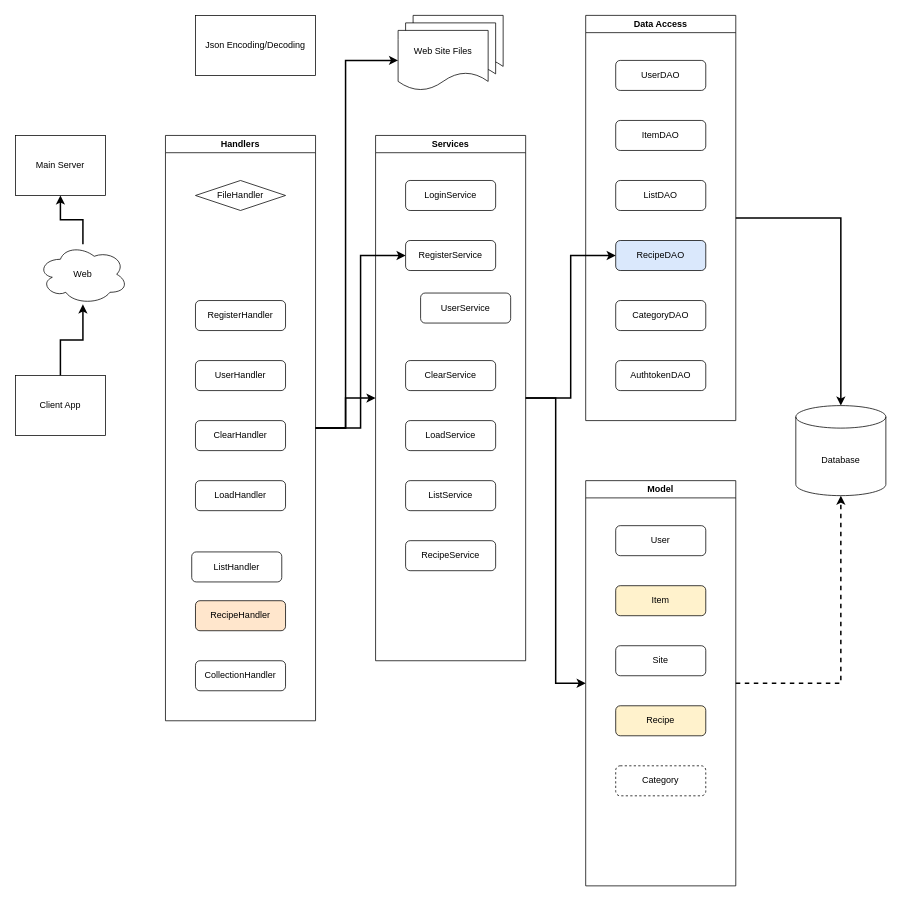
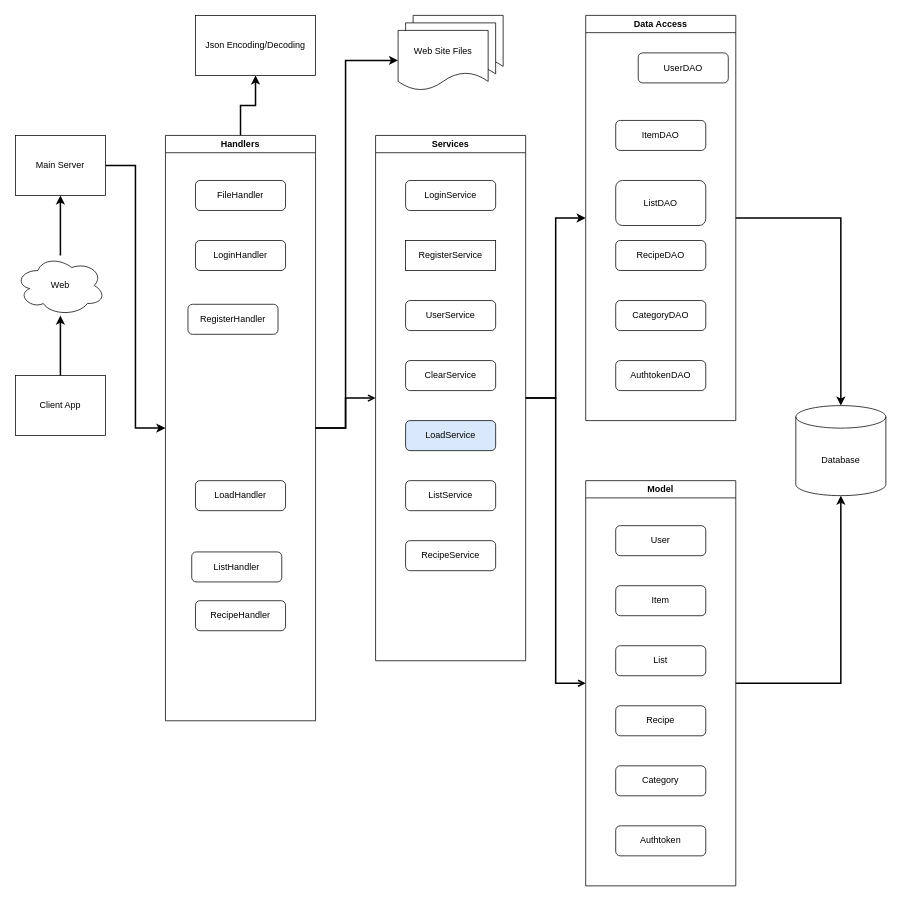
  <mxCell id="0" />
  <mxCell id="1" parent="0" />
  <mxCell id="2" value="Database" style="shape=cylinder3;whiteSpace=wrap;html=1;boundedLbl=1;backgroundOutline=1;size=15;" parent="1" vertex="1"><mxGeometry x="1060" y="540" width="120" height="120" as="geometry" /></mxCell>
  <mxCell id="3" style="edgeStyle=orthogonalEdgeStyle;rounded=0;orthogonalLoop=1;jettySize=auto;html=1;entryX=0.5;entryY=0;entryDx=0;entryDy=0;entryPerimeter=0;strokeWidth=2;" parent="1" source="4" target="2" edge="1"><mxGeometry relative="1" as="geometry" /></mxCell>
  <mxCell id="4" value="Data Access" style="swimlane;whiteSpace=wrap;html=1;" parent="1" vertex="1"><mxGeometry x="780" y="20" width="200" height="540" as="geometry"><mxRectangle x="800" y="80" width="110" height="30" as="alternateBounds" /></mxGeometry></mxCell>
- <mxCell id="5" value="UserDAO" style="rounded=1;whiteSpace=wrap;html=1;" parent="4" vertex="1"><mxGeometry x="40" y="60" width="120" height="40" as="geometry" /></mxCell>
+ <mxCell id="5" value="UserDAO" style="rounded=1;whiteSpace=wrap;html=1;" parent="4" vertex="1"><mxGeometry x="70" y="50" width="120" height="40" as="geometry" /></mxCell>
  <mxCell id="6" value="ItemDAO" style="whiteSpace=wrap;html=1;rounded=1;" parent="4" vertex="1"><mxGeometry x="40" y="140" width="120" height="40" as="geometry" /></mxCell>
- <mxCell id="7" value="ListDAO" style="rounded=1;whiteSpace=wrap;html=1;" parent="4" vertex="1"><mxGeometry x="40" y="220" width="120" height="40" as="geometry" /></mxCell>
- <mxCell id="8" value="RecipeDAO" style="rounded=1;whiteSpace=wrap;html=1;fillColor=#dae8fc;" parent="4" vertex="1"><mxGeometry x="40" y="300" width="120" height="40" as="geometry" /></mxCell>
+ <mxCell id="7" value="ListDAO" style="rounded=1;whiteSpace=wrap;html=1;" parent="4" vertex="1"><mxGeometry x="40" y="220" width="120" height="60" as="geometry" /></mxCell>
+ <mxCell id="8" value="RecipeDAO" style="rounded=1;whiteSpace=wrap;html=1;" parent="4" vertex="1"><mxGeometry x="40" y="300" width="120" height="40" as="geometry" /></mxCell>
  <mxCell id="9" value="CategoryDAO" style="rounded=1;whiteSpace=wrap;html=1;" parent="4" vertex="1"><mxGeometry x="40" y="380" width="120" height="40" as="geometry" /></mxCell>
  <mxCell id="10" value="AuthtokenDAO" style="rounded=1;whiteSpace=wrap;html=1;" parent="4" vertex="1"><mxGeometry x="40" y="460" width="120" height="40" as="geometry" /></mxCell>
- <mxCell id="11" style="edgeStyle=orthogonalEdgeStyle;rounded=0;orthogonalLoop=1;jettySize=auto;html=1;entryX=0.5;entryY=1;entryDx=0;entryDy=0;entryPerimeter=0;strokeWidth=2;dashed=1;" parent="1" source="12" target="2" edge="1"><mxGeometry relative="1" as="geometry" /></mxCell>
+ <mxCell id="11" style="edgeStyle=orthogonalEdgeStyle;rounded=0;orthogonalLoop=1;jettySize=auto;html=1;entryX=0.5;entryY=1;entryDx=0;entryDy=0;entryPerimeter=0;strokeWidth=2;" parent="1" source="12" target="2" edge="1"><mxGeometry relative="1" as="geometry" /></mxCell>
  <mxCell id="12" value="Model" style="swimlane;whiteSpace=wrap;html=1;" parent="1" vertex="1"><mxGeometry x="780" y="640" width="200" height="540" as="geometry"><mxRectangle x="800" y="700" width="80" height="30" as="alternateBounds" /></mxGeometry></mxCell>
  <mxCell id="13" value="User" style="rounded=1;whiteSpace=wrap;html=1;" parent="12" vertex="1"><mxGeometry x="40" y="60" width="120" height="40" as="geometry" /></mxCell>
- <mxCell id="14" value="Item" style="whiteSpace=wrap;html=1;rounded=1;fillColor=#fff2cc;" parent="12" vertex="1"><mxGeometry x="40" y="140" width="120" height="40" as="geometry" /></mxCell>
- <mxCell id="15" value="Site" style="rounded=1;whiteSpace=wrap;html=1;" parent="12" vertex="1"><mxGeometry x="40" y="220" width="120" height="40" as="geometry" /></mxCell>
- <mxCell id="16" value="Recipe" style="rounded=1;whiteSpace=wrap;html=1;fillColor=#fff2cc;" parent="12" vertex="1"><mxGeometry x="40" y="300" width="120" height="40" as="geometry" /></mxCell>
- <mxCell id="17" value="Category" style="rounded=1;whiteSpace=wrap;html=1;dashed=1;" parent="12" vertex="1"><mxGeometry x="40" y="380" width="120" height="40" as="geometry" /></mxCell>
- <mxCell id="19" style="edgeStyle=orthogonalEdgeStyle;rounded=0;orthogonalLoop=1;jettySize=auto;html=1;strokeWidth=2;" parent="1" source="21" target="8" edge="1"><mxGeometry relative="1" as="geometry" /></mxCell>
- <mxCell id="20" style="edgeStyle=orthogonalEdgeStyle;rounded=0;orthogonalLoop=1;jettySize=auto;html=1;strokeWidth=2;" parent="1" source="21" target="12" edge="1"><mxGeometry relative="1" as="geometry" /></mxCell>
+ <mxCell id="14" value="Item" style="whiteSpace=wrap;html=1;rounded=1;" parent="12" vertex="1"><mxGeometry x="40" y="140" width="120" height="40" as="geometry" /></mxCell>
+ <mxCell id="15" value="List" style="rounded=1;whiteSpace=wrap;html=1;" parent="12" vertex="1"><mxGeometry x="40" y="220" width="120" height="40" as="geometry" /></mxCell>
+ <mxCell id="16" value="Recipe" style="rounded=1;whiteSpace=wrap;html=1;" parent="12" vertex="1"><mxGeometry x="40" y="300" width="120" height="40" as="geometry" /></mxCell>
+ <mxCell id="17" value="Category" style="rounded=1;whiteSpace=wrap;html=1;" parent="12" vertex="1"><mxGeometry x="40" y="380" width="120" height="40" as="geometry" /></mxCell>
+ <mxCell id="18" value="Authtoken" style="rounded=1;whiteSpace=wrap;html=1;" parent="12" vertex="1"><mxGeometry x="40" y="460" width="120" height="40" as="geometry" /></mxCell>
+ <mxCell id="19" style="edgeStyle=orthogonalEdgeStyle;rounded=0;orthogonalLoop=1;jettySize=auto;html=1;strokeWidth=2;" parent="1" source="21" target="4" edge="1"><mxGeometry relative="1" as="geometry" /></mxCell>
+ <mxCell id="20" style="edgeStyle=orthogonalEdgeStyle;rounded=0;orthogonalLoop=1;jettySize=auto;html=1;strokeWidth=2;endArrow=open;" parent="1" source="21" target="12" edge="1"><mxGeometry relative="1" as="geometry" /></mxCell>
  <mxCell id="21" value="Services" style="swimlane;whiteSpace=wrap;html=1;" parent="1" vertex="1"><mxGeometry x="500" y="180" width="200" height="700" as="geometry"><mxRectangle x="520" y="240" width="90" height="30" as="alternateBounds" /></mxGeometry></mxCell>
  <mxCell id="22" value="LoginService" style="rounded=1;whiteSpace=wrap;html=1;" parent="21" vertex="1"><mxGeometry x="40" y="60" width="120" height="40" as="geometry" /></mxCell>
- <mxCell id="23" value="RegisterService" style="rounded=1;whiteSpace=wrap;html=1;" parent="21" vertex="1"><mxGeometry x="40" y="140" width="120" height="40" as="geometry" /></mxCell>
+ <mxCell id="23" value="RegisterService" style="whiteSpace=wrap;html=1;rounded=0;" parent="21" vertex="1"><mxGeometry x="40" y="140" width="120" height="40" as="geometry" /></mxCell>
  <mxCell id="24" value="ClearService" style="rounded=1;whiteSpace=wrap;html=1;" parent="21" vertex="1"><mxGeometry x="40" y="300" width="120" height="40" as="geometry" /></mxCell>
- <mxCell id="25" value="LoadService" style="rounded=1;whiteSpace=wrap;html=1;" parent="21" vertex="1"><mxGeometry x="40" y="380" width="120" height="40" as="geometry" /></mxCell>
+ <mxCell id="25" value="LoadService" style="rounded=1;whiteSpace=wrap;html=1;fillColor=#dae8fc;" parent="21" vertex="1"><mxGeometry x="40" y="380" width="120" height="40" as="geometry" /></mxCell>
  <mxCell id="26" value="ListService" style="rounded=1;whiteSpace=wrap;html=1;" parent="21" vertex="1"><mxGeometry x="40" y="460" width="120" height="40" as="geometry" /></mxCell>
  <mxCell id="27" value="RecipeService" style="rounded=1;whiteSpace=wrap;html=1;" parent="21" vertex="1"><mxGeometry x="40" y="540" width="120" height="40" as="geometry" /></mxCell>
- <mxCell id="28" value="UserService" style="rounded=1;whiteSpace=wrap;html=1;" vertex="1" parent="21"><mxGeometry x="60" y="210" width="120" height="40" as="geometry" /></mxCell>
- <mxCell id="29" style="edgeStyle=orthogonalEdgeStyle;rounded=0;orthogonalLoop=1;jettySize=auto;html=1;strokeWidth=2;" parent="1" source="32" target="21" edge="1"><mxGeometry relative="1" as="geometry" /></mxCell>
- <mxCell id="30" style="edgeStyle=orthogonalEdgeStyle;rounded=0;orthogonalLoop=1;jettySize=auto;html=1;strokeWidth=2;" parent="1" source="32" target="23" edge="1"><mxGeometry relative="1" as="geometry" /></mxCell>
+ <mxCell id="28" value="UserService" style="rounded=1;whiteSpace=wrap;html=1;" vertex="1" parent="21"><mxGeometry x="40" y="220" width="120" height="40" as="geometry" /></mxCell>
+ <mxCell id="29" style="edgeStyle=orthogonalEdgeStyle;rounded=0;orthogonalLoop=1;jettySize=auto;html=1;strokeWidth=2;endArrow=open;" parent="1" source="32" target="21" edge="1"><mxGeometry relative="1" as="geometry" /></mxCell>
+ <mxCell id="30" style="edgeStyle=orthogonalEdgeStyle;rounded=0;orthogonalLoop=1;jettySize=auto;html=1;strokeWidth=2;" parent="1" source="32" target="51" edge="1"><mxGeometry relative="1" as="geometry" /></mxCell>
  <mxCell id="31" style="edgeStyle=orthogonalEdgeStyle;rounded=0;orthogonalLoop=1;jettySize=auto;html=1;entryX=0;entryY=0.5;entryDx=0;entryDy=0;exitX=1;exitY=0.5;exitDx=0;exitDy=0;strokeWidth=2;" parent="1" source="32" target="50" edge="1"><mxGeometry relative="1" as="geometry"><Array as="points"><mxPoint x="460" y="570" /><mxPoint x="460" y="80" /></Array></mxGeometry></mxCell>
  <mxCell id="32" value="Handlers" style="swimlane;whiteSpace=wrap;html=1;" parent="1" vertex="1"><mxGeometry x="220" y="180" width="200" height="780" as="geometry"><mxRectangle x="240" y="240" width="90" height="30" as="alternateBounds" /></mxGeometry></mxCell>
- <mxCell id="33" value="FileHandler" style="rhombus;whiteSpace=wrap;html=1;" parent="32" vertex="1"><mxGeometry x="40" y="60" width="120" height="40" as="geometry" /></mxCell>
- <mxCell id="35" value="RegisterHandler" style="rounded=1;whiteSpace=wrap;html=1;" parent="32" vertex="1"><mxGeometry x="40" y="220" width="120" height="40" as="geometry" /></mxCell>
- <mxCell id="36" value="ClearHandler" style="rounded=1;whiteSpace=wrap;html=1;" parent="32" vertex="1"><mxGeometry x="40" y="380" width="120" height="40" as="geometry" /></mxCell>
+ <mxCell id="33" value="FileHandler" style="rounded=1;whiteSpace=wrap;html=1;" parent="32" vertex="1"><mxGeometry x="40" y="60" width="120" height="40" as="geometry" /></mxCell>
+ <mxCell id="34" value="LoginHandler" style="rounded=1;whiteSpace=wrap;html=1;" parent="32" vertex="1"><mxGeometry x="40" y="140" width="120" height="40" as="geometry" /></mxCell>
+ <mxCell id="35" value="RegisterHandler" style="rounded=1;whiteSpace=wrap;html=1;" parent="32" vertex="1"><mxGeometry x="30" y="225" width="120" height="40" as="geometry" /></mxCell>
  <mxCell id="37" value="LoadHandler" style="rounded=1;whiteSpace=wrap;html=1;" parent="32" vertex="1"><mxGeometry x="40" y="460" width="120" height="40" as="geometry" /></mxCell>
  <mxCell id="38" value="ListHandler" style="rounded=1;whiteSpace=wrap;html=1;" parent="32" vertex="1"><mxGeometry x="35" y="555" width="120" height="40" as="geometry" /></mxCell>
- <mxCell id="39" value="RecipeHandler" style="rounded=1;whiteSpace=wrap;html=1;fillColor=#ffe6cc;" parent="32" vertex="1"><mxGeometry x="40" y="620" width="120" height="40" as="geometry" /></mxCell>
- <mxCell id="40" value="CollectionHandler" style="rounded=1;whiteSpace=wrap;html=1;" parent="32" vertex="1"><mxGeometry x="40" y="700" width="120" height="40" as="geometry" /></mxCell>
- <mxCell id="41" value="UserHandler" style="rounded=1;whiteSpace=wrap;html=1;" vertex="1" parent="32"><mxGeometry x="40" y="300" width="120" height="40" as="geometry" /></mxCell>
+ <mxCell id="39" value="RecipeHandler" style="rounded=1;whiteSpace=wrap;html=1;" parent="32" vertex="1"><mxGeometry x="40" y="620" width="120" height="40" as="geometry" /></mxCell>
+ <mxCell id="42" style="edgeStyle=orthogonalEdgeStyle;rounded=0;orthogonalLoop=1;jettySize=auto;html=1;strokeWidth=2;" parent="1" source="43" target="32" edge="1"><mxGeometry relative="1" as="geometry" /></mxCell>
  <mxCell id="43" value="Main Server" style="rounded=0;whiteSpace=wrap;html=1;" parent="1" vertex="1"><mxGeometry x="20" y="180" width="120" height="80" as="geometry" /></mxCell>
  <mxCell id="44" style="edgeStyle=orthogonalEdgeStyle;rounded=0;orthogonalLoop=1;jettySize=auto;html=1;strokeWidth=2;" parent="1" source="45" target="47" edge="1"><mxGeometry relative="1" as="geometry" /></mxCell>
  <mxCell id="45" value="Client App" style="rounded=0;whiteSpace=wrap;html=1;" parent="1" vertex="1"><mxGeometry x="20" y="500" width="120" height="80" as="geometry" /></mxCell>
  <mxCell id="46" style="edgeStyle=orthogonalEdgeStyle;rounded=0;orthogonalLoop=1;jettySize=auto;html=1;strokeWidth=2;" parent="1" source="47" target="43" edge="1"><mxGeometry relative="1" as="geometry" /></mxCell>
- <mxCell id="47" value="Web" style="ellipse;shape=cloud;whiteSpace=wrap;html=1;" parent="1" vertex="1"><mxGeometry x="50" y="325" width="120" height="80" as="geometry" /></mxCell>
+ <mxCell id="47" value="Web" style="ellipse;shape=cloud;whiteSpace=wrap;html=1;" parent="1" vertex="1"><mxGeometry x="20" y="340" width="120" height="80" as="geometry" /></mxCell>
  <mxCell id="48" value="" style="shape=document;whiteSpace=wrap;html=1;boundedLbl=1;" parent="1" vertex="1"><mxGeometry x="550" y="20" width="120" height="80" as="geometry" /></mxCell>
  <mxCell id="49" value="" style="shape=document;whiteSpace=wrap;html=1;boundedLbl=1;" parent="1" vertex="1"><mxGeometry x="540" y="30" width="120" height="80" as="geometry" /></mxCell>
  <mxCell id="50" value="Web Site Files" style="shape=document;whiteSpace=wrap;html=1;boundedLbl=1;" parent="1" vertex="1"><mxGeometry x="530" y="40" width="120" height="80" as="geometry" /></mxCell>
  <mxCell id="51" value="Json Encoding/Decoding" style="rounded=0;whiteSpace=wrap;html=1;" parent="1" vertex="1"><mxGeometry x="260" y="20" width="160" height="80" as="geometry" /></mxCell>
